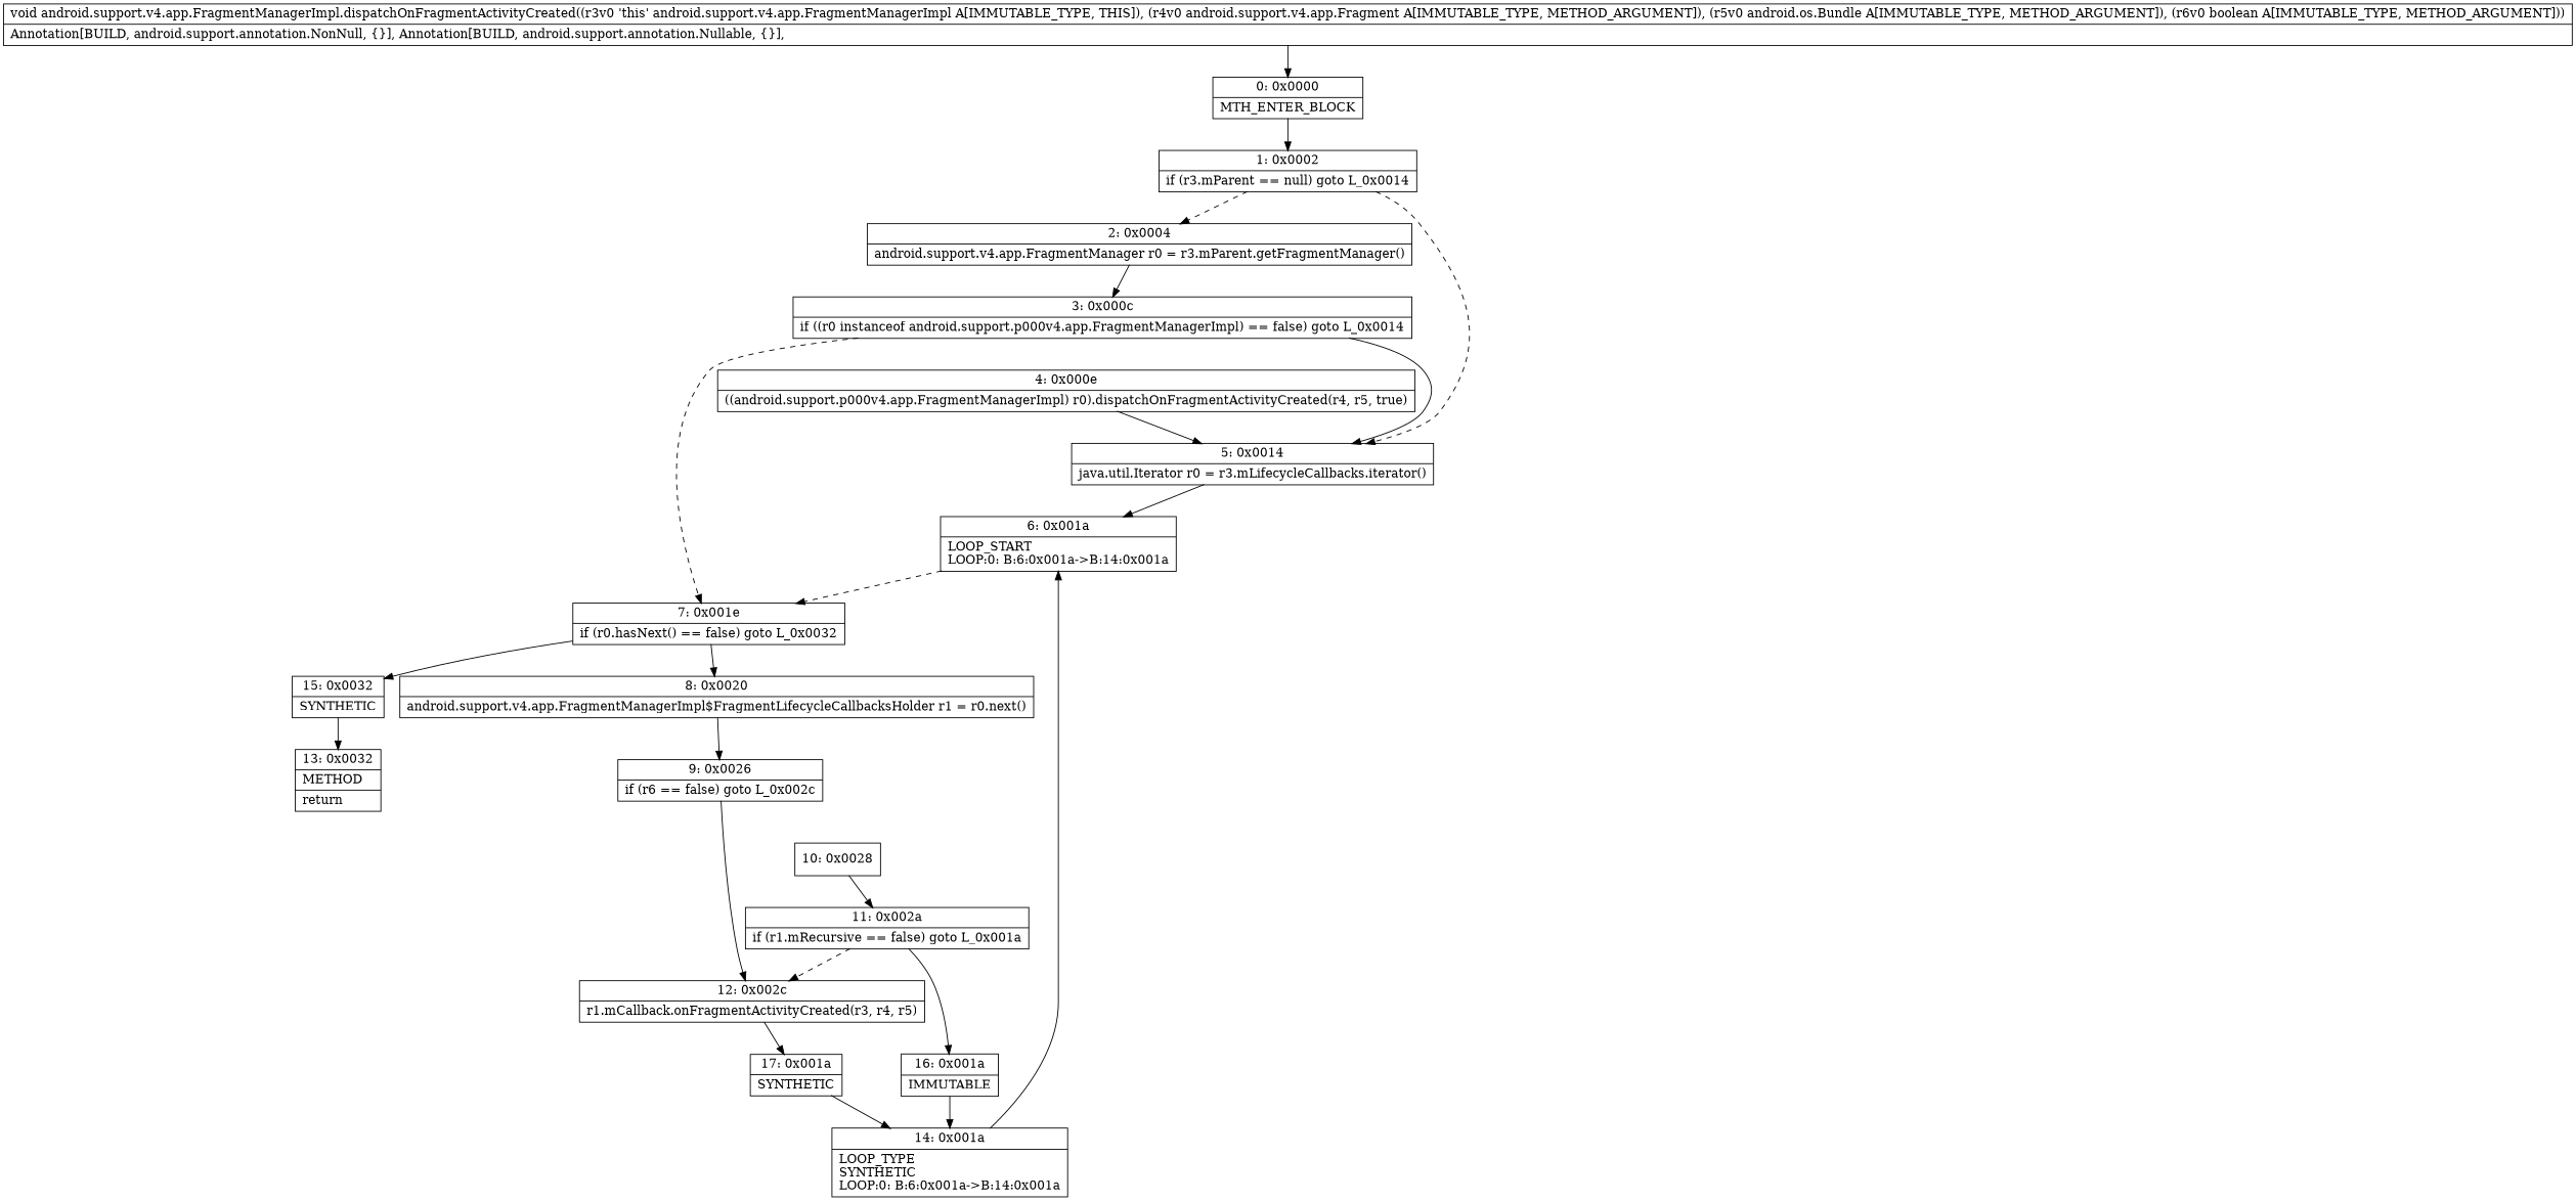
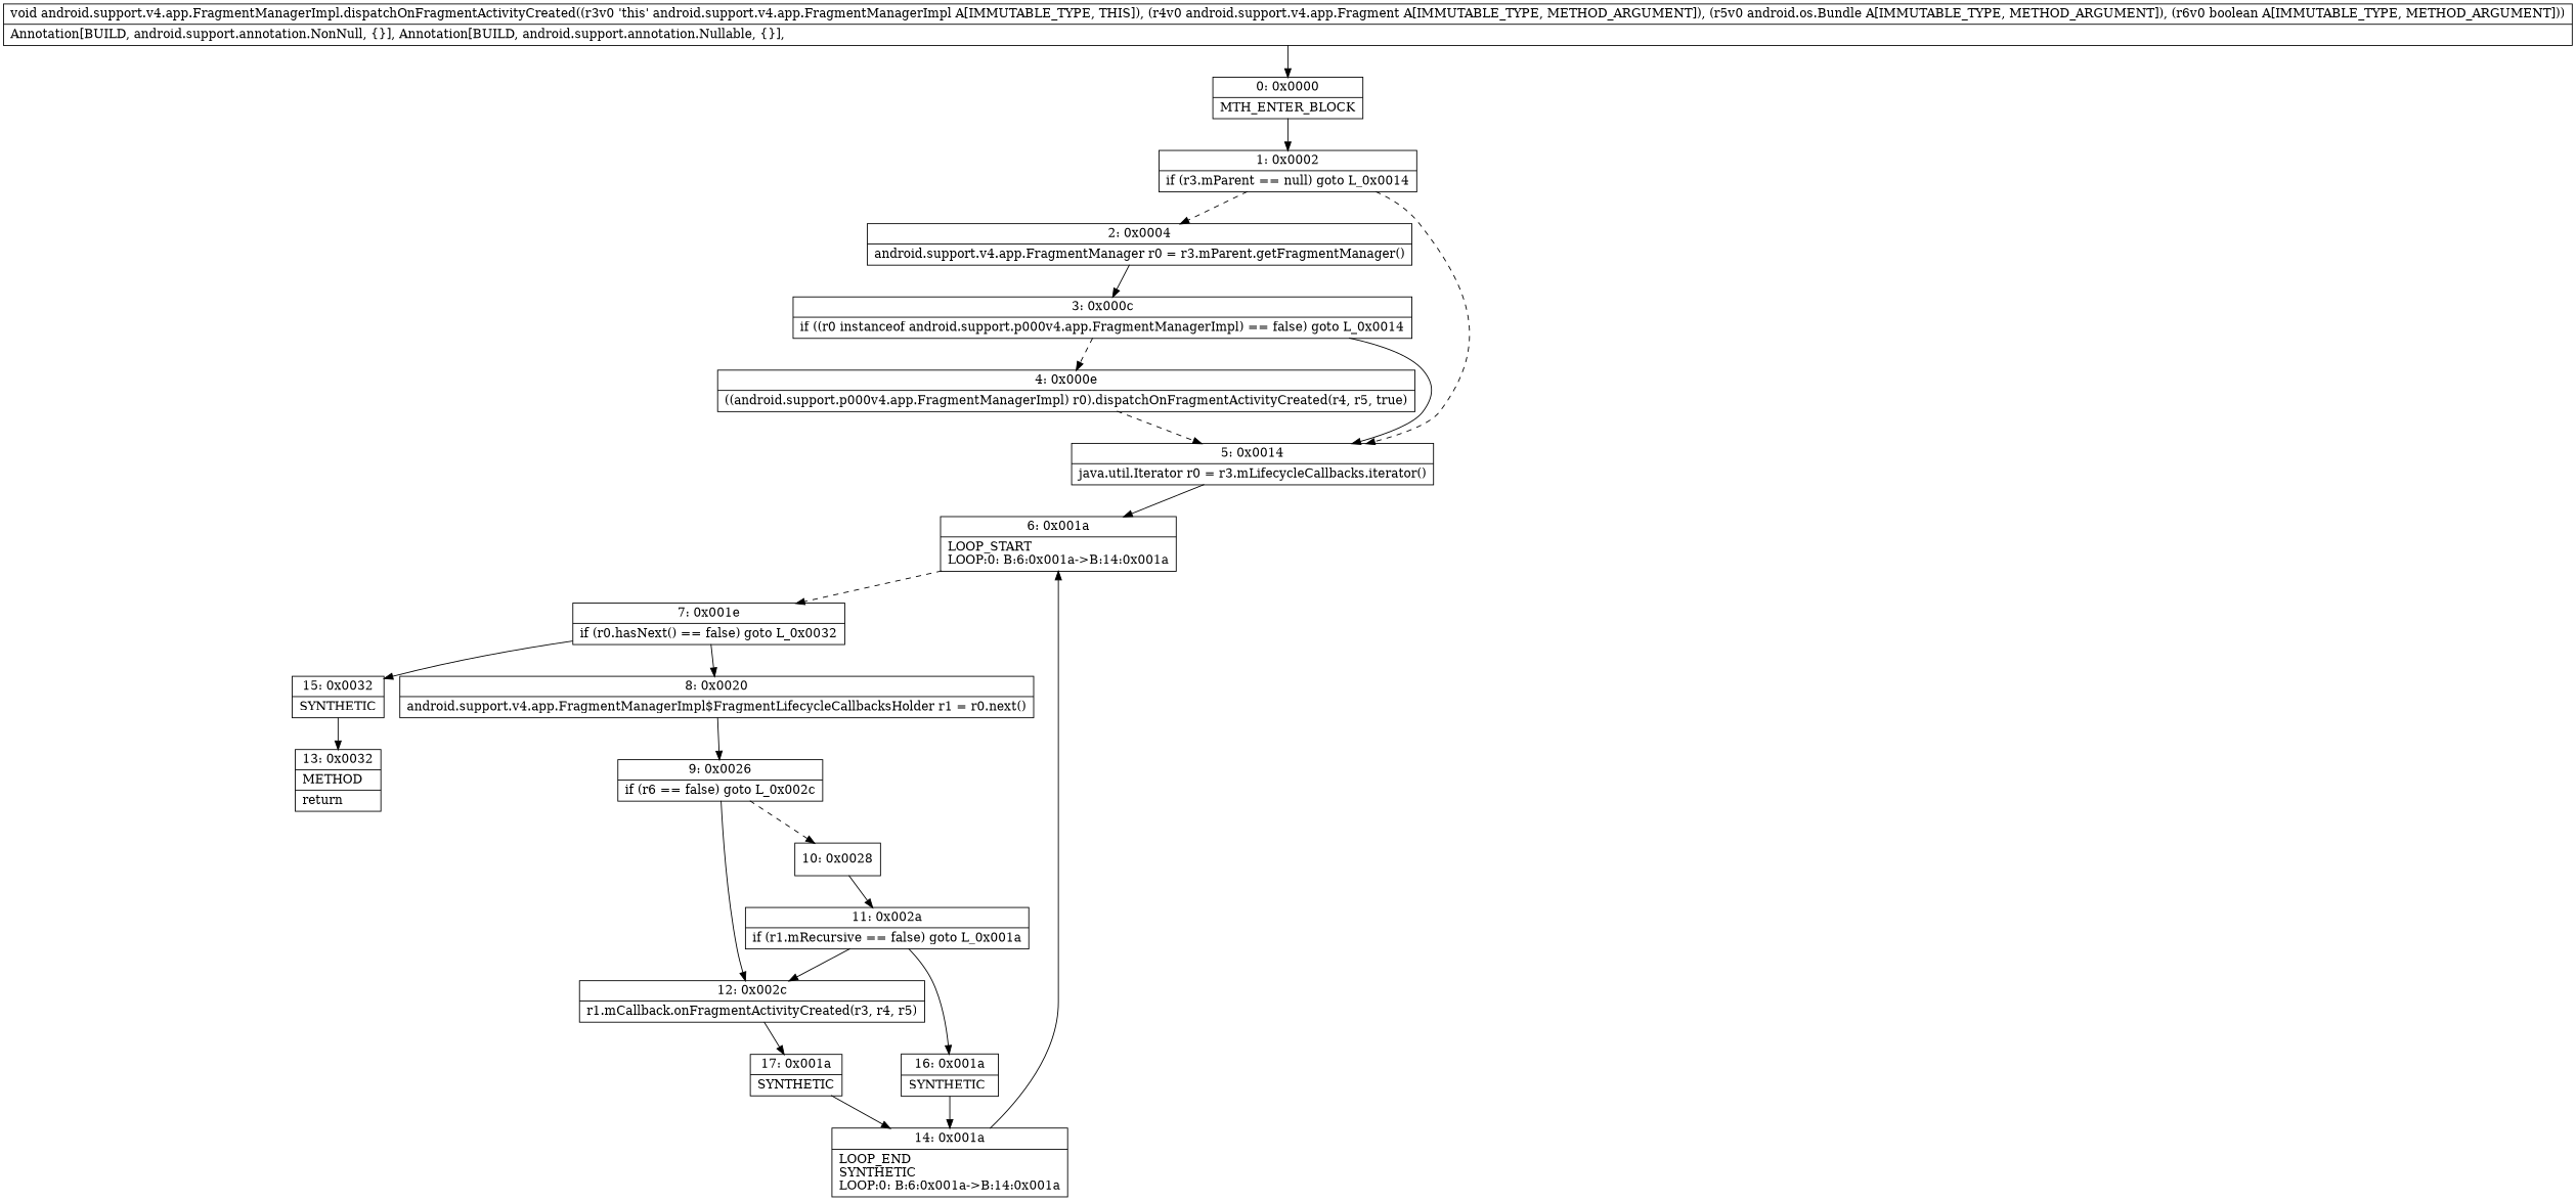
  digraph {
    node [shape=record]
    n1 [label="{0\:\ 0x0000|MTH_ENTER_BLOCK\l}"]
    n2 [label="{1\:\ 0x0002|if (r3.mParent == null) goto L_0x0014\l}"]
    n3 [label="{2\:\ 0x0004|android.support.v4.app.FragmentManager r0 = r3.mParent.getFragmentManager()\l}"]
    n4 [label="{5\:\ 0x0014|java.util.Iterator r0 = r3.mLifecycleCallbacks.iterator()\l}"]
    n5 [label="{3\:\ 0x000c|if ((r0 instanceof android.support.p000v4.app.FragmentManagerImpl) == false) goto L_0x0014\l}"]
    n6 [label="{6\:\ 0x001a|LOOP_START\lLOOP:0: B:6:0x001a\-\>B:14:0x001a\l}"]
    n7 [label="{4\:\ 0x000e|((android.support.p000v4.app.FragmentManagerImpl) r0).dispatchOnFragmentActivityCreated(r4, r5, true)\l}"]
    n8 [label="{7\:\ 0x001e|if (r0.hasNext() == false) goto L_0x0032\l}"]
    n9 [label="{8\:\ 0x0020|android.support.v4.app.FragmentManagerImpl$FragmentLifecycleCallbacksHolder r1 = r0.next()\l}"]
    n10 [label="{15\:\ 0x0032|SYNTHETIC\l}"]
    n11 [label="{9\:\ 0x0026|if (r6 == false) goto L_0x002c\l}"]
    n12 [label="{13\:\ 0x0032|METHOD\l|return\l}"]
    n13 [label="{10\:\ 0x0028}"]
    n14 [label="{12\:\ 0x002c|r1.mCallback.onFragmentActivityCreated(r3, r4, r5)\l}"]
    n15 [label="{11\:\ 0x002a|if (r1.mRecursive == false) goto L_0x001a\l}"]
    n16 [label="{17\:\ 0x001a|SYNTHETIC\l}"]
-   n17 [label="{16\:\ 0x001a|IMMUTABLE\l}"]
-   n18 [label="{14\:\ 0x001a|LOOP_TYPE\lSYNTHETIC\lLOOP:0: B:6:0x001a\-\>B:14:0x001a\l}"]
+   n17 [label="{16\:\ 0x001a|SYNTHETIC\l}"]
+   n18 [label="{14\:\ 0x001a|LOOP_END\lSYNTHETIC\lLOOP:0: B:6:0x001a\-\>B:14:0x001a\l}"]
    n19 [label="{void android.support.v4.app.FragmentManagerImpl.dispatchOnFragmentActivityCreated((r3v0 'this' android.support.v4.app.FragmentManagerImpl A[IMMUTABLE_TYPE, THIS]), (r4v0 android.support.v4.app.Fragment A[IMMUTABLE_TYPE, METHOD_ARGUMENT]), (r5v0 android.os.Bundle A[IMMUTABLE_TYPE, METHOD_ARGUMENT]), (r6v0 boolean A[IMMUTABLE_TYPE, METHOD_ARGUMENT]))  | Annotation[BUILD, android.support.annotation.NonNull, \{\}], Annotation[BUILD, android.support.annotation.Nullable, \{\}], \l}"]
    n1 -> n2
    n2 -> n3 [style=dashed]
    n2 -> n4 [style=dashed]
    n3 -> n5
    n4 -> n6
    n5 -> n4
-   n5 -> n8 [style=dashed]
+   n5 -> n7 [style=dashed]
    n6 -> n8 [style=dashed]
-   n7 -> n4
+   n7 -> n4 [style=dashed]
    n8 -> n9 [style=solid]
    n8 -> n10
    n9 -> n11
    n10 -> n12
+   n11 -> n13 [style=dashed]
    n11 -> n14
    n13 -> n15
    n14 -> n16
-   n15 -> n14 [style=dashed]
+   n15 -> n14 [style=solid]
    n15 -> n17
    n16 -> n18
    n17 -> n18
    n18 -> n6
    n19 -> n1
  }
